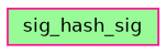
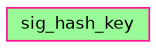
  digraph {
    rankdir=LR
-   n1 [color=deeppink fillcolor=palegreen fontname=Helvetica fontsize=10 height=0.2 label=sig_hash_sig shape=record style=filled width=0.4]
+   n1 [color=deeppink fillcolor=palegreen fontname=Helvetica fontsize=10 height=0.2 label=sig_hash_key shape=record style=filled width=0.4]
  }
